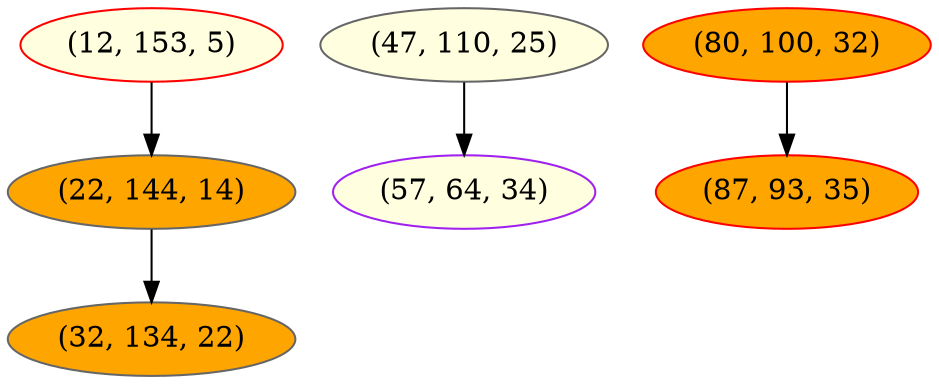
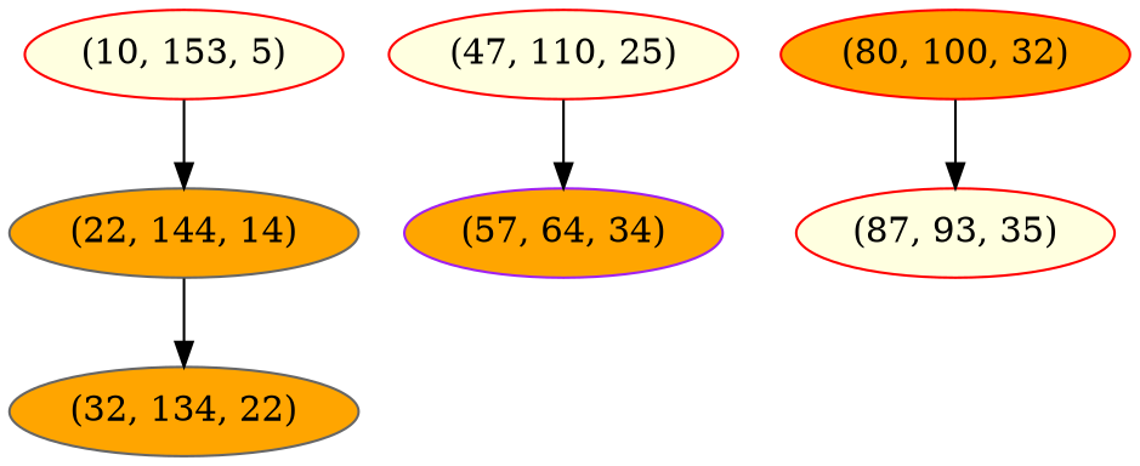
  digraph {
    node [color=gray40 fillcolor=orange style=filled]
    "(22, 144, 14)"
-   "(12, 153, 5)" [color=red fillcolor=lightyellow]
+   "(12, 153, 5)" [color=red fillcolor=lightyellow label="(10, 153, 5)"]
    "(32, 134, 22)"
-   "(47, 110, 25)" [fillcolor=lightyellow]
-   "(57, 64, 34)" [color=purple fillcolor=lightyellow]
+   "(47, 110, 25)" [color=red fillcolor=lightyellow]
+   "(57, 64, 34)" [color=purple]
    "(80, 100, 32)" [color=red]
-   "(87, 93, 35)" [color=red]
+   "(87, 93, 35)" [color=red fillcolor=lightyellow]
    "(22, 144, 14)" -> "(32, 134, 22)"
    "(12, 153, 5)" -> "(22, 144, 14)"
    "(47, 110, 25)" -> "(57, 64, 34)"
    "(80, 100, 32)" -> "(87, 93, 35)"
  }
